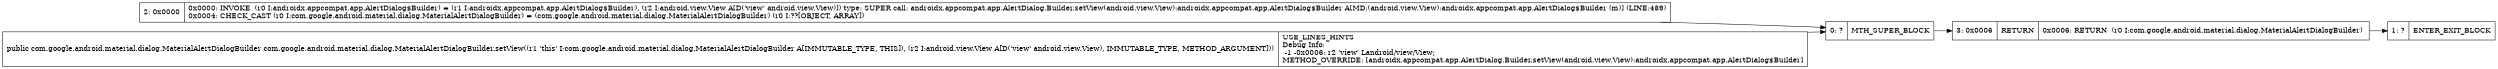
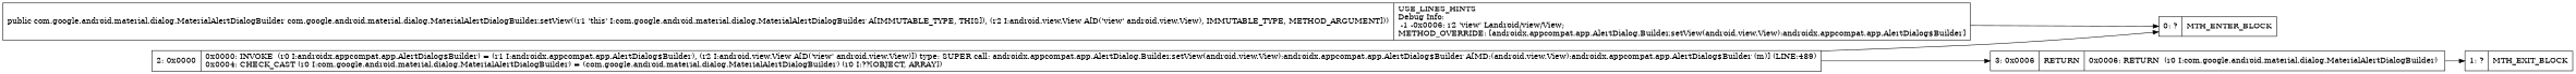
  digraph {
    rankdir=LR
    node [shape=record]
-   n1 [label="{0\:\ ?|MTH_SUPER_BLOCK\l}"]
+   n1 [label="{0\:\ ?|MTH_ENTER_BLOCK\l}"]
    n2 [label="{2\:\ 0x0000|0x0000: INVOKE  (r0 I:androidx.appcompat.app.AlertDialog$Builder) = (r1 I:androidx.appcompat.app.AlertDialog$Builder), (r2 I:android.view.View A[D('view' android.view.View)]) type: SUPER call: androidx.appcompat.app.AlertDialog.Builder.setView(android.view.View):androidx.appcompat.app.AlertDialog$Builder A[MD:(android.view.View):androidx.appcompat.app.AlertDialog$Builder (m)] (LINE:489)\l0x0004: CHECK_CAST (r0 I:com.google.android.material.dialog.MaterialAlertDialogBuilder) = (com.google.android.material.dialog.MaterialAlertDialogBuilder) (r0 I:??[OBJECT, ARRAY]) \l}"]
    n3 [label="{3\:\ 0x0006|RETURN\l|0x0006: RETURN  (r0 I:com.google.android.material.dialog.MaterialAlertDialogBuilder) \l}"]
-   n4 [label="{1\:\ ?|ENTER_EXIT_BLOCK\l}"]
+   n4 [label="{1\:\ ?|MTH_EXIT_BLOCK\l}"]
    n5 [label="{public com.google.android.material.dialog.MaterialAlertDialogBuilder com.google.android.material.dialog.MaterialAlertDialogBuilder.setView((r1 'this' I:com.google.android.material.dialog.MaterialAlertDialogBuilder A[IMMUTABLE_TYPE, THIS]), (r2 I:android.view.View A[D('view' android.view.View), IMMUTABLE_TYPE, METHOD_ARGUMENT]))  | USE_LINES_HINTS\lDebug Info:\l  \-1 \-0x0006: r2 'view' Landroid\/view\/View;\lMETHOD_OVERRIDE: [androidx.appcompat.app.AlertDialog.Builder.setView(android.view.View):androidx.appcompat.app.AlertDialog$Builder]\l}"]
    n2 -> n1
-   n1 -> n3
+   n2 -> n3
    n3 -> n4
    n5 -> n1
  }
